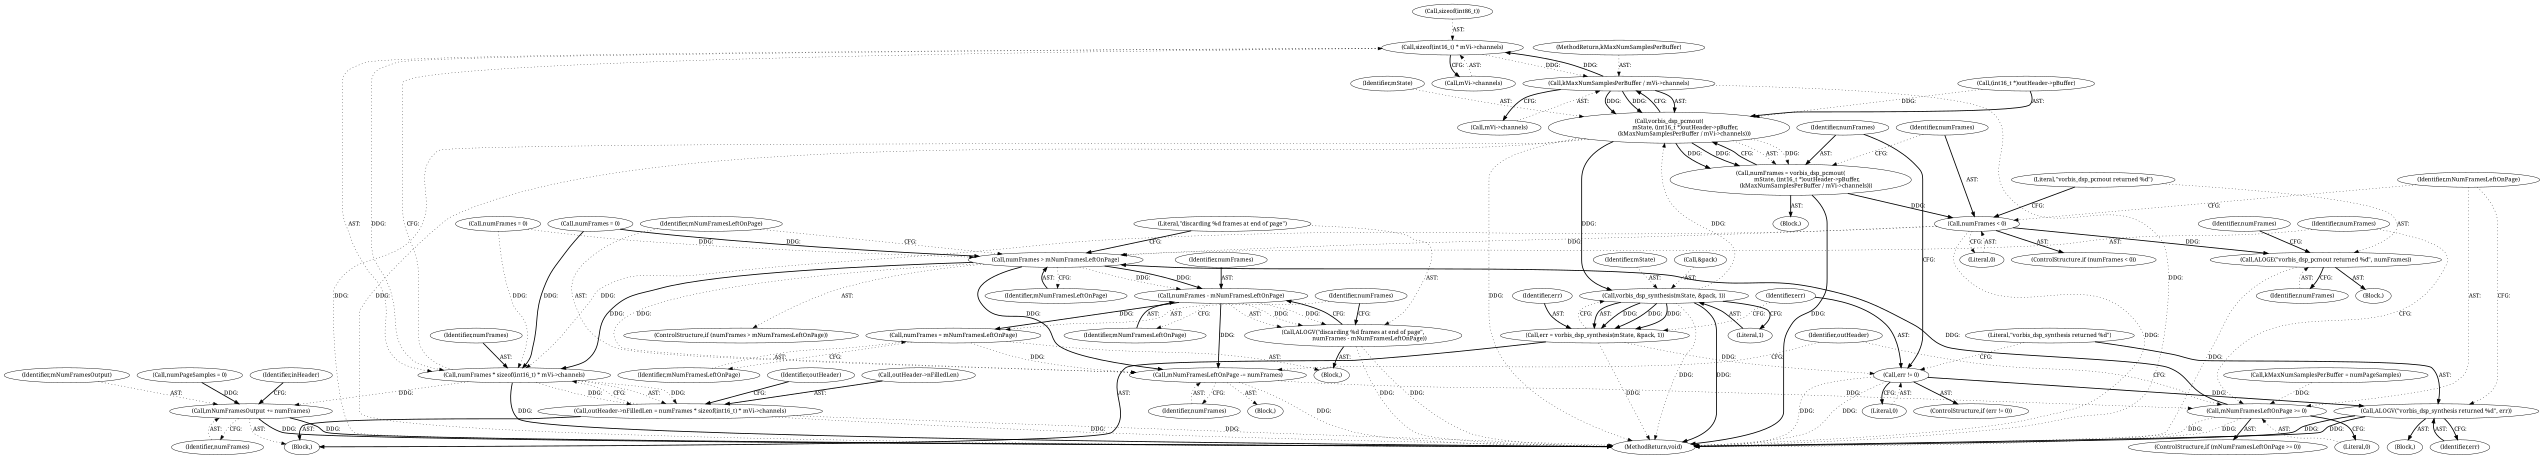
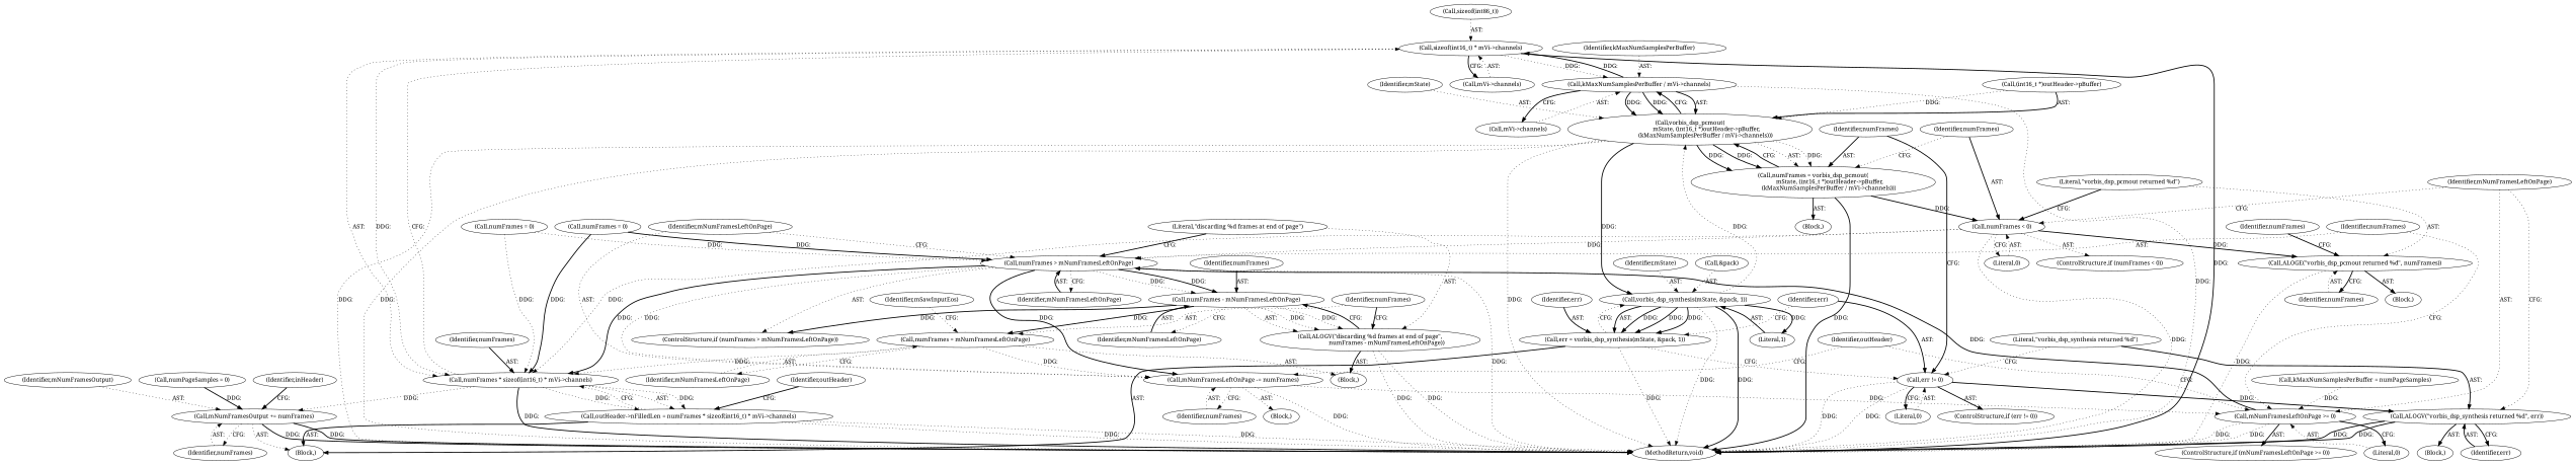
  digraph {
    fontname="Noto Serif"
    node [fontname="Noto Serif"]
    edge [fontname="Noto Serif" style=dotted]
    n1 [label="(Call,sizeof(int16_t) * mVi->channels)"]
    n2 [label="(Call,kMaxNumSamplesPerBuffer / mVi->channels)"]
    n3 [label="(Call,numFrames * sizeof(int16_t) * mVi->channels)"]
    n4 [label="(MethodReturn,void)"]
    n5 [label="(Call,mVi->channels)"]
    n6 [label="(Call,vorbis_dsp_pcmout(\n                     mState, (int16_t *)outHeader->pBuffer,\n                    (kMaxNumSamplesPerBuffer / mVi->channels)))"]
    n7 [label="(Call,mVi->channels)"]
    n8 [label="(Call,outHeader->nFilledLen = numFrames * sizeof(int16_t) * mVi->channels)"]
    n9 [label="(Call,mNumFramesOutput += numFrames)"]
    n10 [label="(Call,vorbis_dsp_synthesis(mState, &pack, 1))"]
    n11 [label="(Call,numFrames = vorbis_dsp_pcmout(\n                     mState, (int16_t *)outHeader->pBuffer,\n                    (kMaxNumSamplesPerBuffer / mVi->channels)))"]
    n12 [label="(Call,err = vorbis_dsp_synthesis(mState, &pack, 1))"]
    n13 [label="(Literal,1)"]
    n14 [label="(Call,numFrames < 0)"]
    n15 [label="(Block,)"]
    n16 [label="(Call,err != 0)"]
    n17 [label="(Block,)"]
    n18 [label="(Call,ALOGV(\"vorbis_dsp_synthesis returned %d\", err))"]
    n19 [label="(ControlStructure,if (err != 0))"]
    n20 [label="(Literal,0)"]
    n21 [label="(Block,)"]
    n22 [label="(Identifier,err)"]
    n23 [label="(Call,ALOGE(\"vorbis_dsp_pcmout returned %d\", numFrames))"]
    n24 [label="(Call,numFrames > mNumFramesLeftOnPage)"]
    n25 [label="(ControlStructure,if (numFrames < 0))"]
    n26 [label="(Literal,0)"]
    n27 [label="(Block,)"]
    n28 [label="(Identifier,numFrames)"]
    n29 [label="(Call,numFrames - mNumFramesLeftOnPage)"]
    n30 [label="(Call,mNumFramesLeftOnPage -= numFrames)"]
    n31 [label="(ControlStructure,if (numFrames > mNumFramesLeftOnPage))"]
    n32 [label="(Identifier,mNumFramesLeftOnPage)"]
    n33 [label="(Call,ALOGV(\"discarding %d frames at end of page\",\n                     numFrames - mNumFramesLeftOnPage))"]
    n34 [label="(Call,numFrames = mNumFramesLeftOnPage)"]
    n35 [label="(Identifier,mNumFramesLeftOnPage)"]
    n36 [label="(Call,mNumFramesLeftOnPage >= 0)"]
    n37 [label="(Identifier,numFrames)"]
    n38 [label="(Block,)"]
    n39 [label="(Block,)"]
    n40 [label="(Identifier,mNumFramesLeftOnPage)"]
    n41 [label="(ControlStructure,if (mNumFramesLeftOnPage >= 0))"]
    n42 [label="(Literal,0)"]
    n43 [label="(Identifier,numFrames)"]
    n44 [label="(Literal,\"vorbis_dsp_pcmout returned %d\")"]
    n45 [label="(Identifier,err)"]
    n46 [label="(Identifier,numFrames)"]
    n47 [label="(Identifier,outHeader)"]
    n48 [label="(Call,(int16_t *)outHeader->pBuffer)"]
    n49 [label="(Call,kMaxNumSamplesPerBuffer = numPageSamples)"]
    n50 [label="(Identifier,numFrames)"]
    n51 [label="(Identifier,mState)"]
+   n52 [label="(Identifier,mSawInputEos)"]
    n53 [label="(Literal,\"vorbis_dsp_synthesis returned %d\")"]
    n54 [label="(Identifier,outHeader)"]
    n55 [label="(Literal,\"discarding %d frames at end of page\")"]
    n56 [label="(Identifier,numFrames)"]
    n57 [label="(Call,numFrames = 0)"]
    n58 [label="(Call,sizeof(int86_t))"]
    n59 [label="(Identifier,numFrames)"]
    n60 [label="(Identifier,numFrames)"]
-   n61 [label="(Call,outHeader->nFilledLen)"]
    n62 [label="(Identifier,err)"]
    n63 [label="(Identifier,mNumFramesLeftOnPage)"]
    n64 [label="(Identifier,inHeader)"]
    n65 [label="(Identifier,mNumFramesLeftOnPage)"]
-   n66 [label="(MethodReturn,kMaxNumSamplesPerBuffer)"]
+   n66 [label="(Identifier,kMaxNumSamplesPerBuffer)"]
    n67 [label="(Identifier,mNumFramesOutput)"]
    n68 [label="(Identifier,numFrames)"]
    n69 [label="(Call,numFrames = 0)"]
    n70 [label="(Call,numPageSamples = 0)"]
    n71 [label="(Identifier,numFrames)"]
    n72 [label="(Identifier,mState)"]
    n73 [label="(Call,&pack)"]
    n1 -> n2 [label="DDG: "]
    n1 -> n3 [label="AST: "]
    n1 -> n3 [label="DDG: "]
+   n1 -> n4 [label="DDG: " style=bold]
    n1 -> n5 [label="CFG: " style=bold]
    n2 -> n1 [label="DDG: " style=bold]
    n2 -> n4 [label="DDG: "]
    n2 -> n6 [label="AST: " style=bold]
    n2 -> n6 [label="DDG: " style=bold]
    n2 -> n6 [label="DDG: " style=bold]
    n2 -> n7 [label="CFG: " style=bold]
    n3 -> n1 [label="CFG: "]
    n3 -> n4 [label="DDG: " style=bold]
    n3 -> n8 [label="AST: "]
    n3 -> n8 [label="DDG: "]
    n3 -> n8 [label="DDG: "]
    n3 -> n9 [label="DDG: "]
    n5 -> n1 [label="AST: "]
    n6 -> n2 [label="CFG: " style=bold]
    n6 -> n4 [label="DDG: "]
    n6 -> n4 [label="DDG: "]
    n6 -> n4 [label="DDG: "]
    n6 -> n10 [label="DDG: " style=bold]
    n6 -> n11 [label="AST: "]
    n6 -> n11 [label="DDG: "]
    n6 -> n11 [label="DDG: " style=bold]
    n6 -> n11 [label="DDG: " style=bold]
    n7 -> n2 [label="AST: "]
    n8 -> n3 [label="CFG: "]
    n8 -> n4 [label="DDG: "]
    n8 -> n4 [label="DDG: "]
    n8 -> n17 [label="AST: " style=bold]
    n9 -> n4 [label="DDG: " style=bold]
    n9 -> n4 [label="DDG: " style=bold]
    n9 -> n17 [label="AST: "]
    n9 -> n43 [label="CFG: "]
    n10 -> n4 [label="DDG: " style=bold]
    n10 -> n4 [label="DDG: "]
    n10 -> n6 [label="DDG: "]
    n10 -> n12 [label="AST: " style=bold]
    n10 -> n12 [label="DDG: " style=bold]
    n10 -> n12 [label="DDG: " style=bold]
    n10 -> n12 [label="DDG: " style=bold]
-   n10 -> n13 [label="CFG: " style=bold]
+   n10 -> n13 [label="DDG: " style=bold]
    n11 -> n4 [label="DDG: " style=bold]
    n11 -> n6 [label="CFG: " style=bold]
    n11 -> n14 [label="DDG: " style=bold]
    n11 -> n15 [label="AST: " style=bold]
    n12 -> n4 [label="DDG: "]
    n12 -> n10 [label="CFG: "]
-   n12 -> n16 [label="DDG: "]
+   n12 -> n16 [label="CFG: "]
    n12 -> n17 [label="AST: " style=bold]
    n13 -> n10 [label="AST: " style=bold]
    n14 -> n3 [label="DDG: "]
    n14 -> n4 [label="DDG: "]
    n14 -> n23 [label="DDG: " style=bold]
    n14 -> n24 [label="DDG: "]
-   n14 -> n25 [label="AST: " style=bold]
+   n14 -> n25 [label="AST: "]
    n14 -> n26 [label="CFG: "]
    n16 -> n4 [label="DDG: "]
    n16 -> n4 [label="DDG: "]
    n16 -> n18 [label="DDG: " style=bold]
    n16 -> n19 [label="AST: " style=bold]
    n16 -> n20 [label="CFG: " style=bold]
    n18 -> n4 [label="DDG: " style=bold]
    n18 -> n4 [label="DDG: " style=bold]
    n18 -> n21 [label="AST: " style=bold]
    n18 -> n22 [label="CFG: " style=bold]
    n20 -> n16 [label="AST: "]
    n22 -> n18 [label="AST: " style=bold]
    n23 -> n4 [label="DDG: "]
    n23 -> n27 [label="AST: " style=bold]
    n23 -> n28 [label="CFG: " style=bold]
    n24 -> n3 [label="DDG: " style=bold]
+   n24 -> n4 [label="DDG: "]
    n24 -> n29 [label="DDG: " style=bold]
    n24 -> n29 [label="DDG: "]
    n24 -> n30 [label="DDG: "]
    n24 -> n30 [label="DDG: " style=bold]
    n24 -> n31 [label="AST: "]
    n24 -> n32 [label="CFG: "]
    n26 -> n14 [label="AST: "]
    n28 -> n23 [label="AST: "]
-   n29 -> n30 [label="DDG: " style=bold]
+   n29 -> n31 [label="DDG: " style=bold]
    n29 -> n33 [label="AST: "]
    n29 -> n33 [label="DDG: "]
    n29 -> n33 [label="DDG: "]
    n29 -> n34 [label="DDG: " style=bold]
    n29 -> n35 [label="CFG: "]
    n30 -> n4 [label="DDG: "]
    n30 -> n36 [label="DDG: "]
    n30 -> n37 [label="CFG: "]
    n30 -> n38 [label="AST: "]
    n32 -> n24 [label="AST: " style=bold]
    n33 -> n4 [label="DDG: "]
    n33 -> n4 [label="DDG: "]
    n33 -> n29 [label="CFG: " style=bold]
    n33 -> n39 [label="AST: " style=bold]
+   n34 -> n3 [label="DDG: "]
    n34 -> n30 [label="DDG: "]
    n34 -> n39 [label="AST: "]
    n34 -> n40 [label="CFG: "]
    n35 -> n29 [label="AST: " style=bold]
    n36 -> n4 [label="DDG: "]
    n36 -> n4 [label="DDG: "]
    n36 -> n24 [label="DDG: " style=bold]
    n36 -> n41 [label="AST: " style=bold]
    n36 -> n42 [label="CFG: " style=bold]
    n37 -> n30 [label="AST: "]
    n40 -> n34 [label="AST: "]
    n42 -> n36 [label="AST: "]
    n43 -> n9 [label="AST: "]
    n44 -> n14 [label="CFG: " style=bold]
    n44 -> n23 [label="AST: "]
    n45 -> n12 [label="CFG: "]
    n45 -> n16 [label="AST: " style=bold]
    n46 -> n23 [label="CFG: " style=bold]
    n47 -> n30 [label="CFG: "]
    n47 -> n36 [label="CFG: "]
    n48 -> n6 [label="AST: " style=bold]
    n48 -> n6 [label="DDG: "]
    n49 -> n36 [label="DDG: "]
    n50 -> n3 [label="AST: " style=bold]
    n51 -> n6 [label="AST: "]
+   n52 -> n34 [label="CFG: "]
    n53 -> n16 [label="CFG: "]
    n53 -> n18 [label="AST: " style=bold]
    n54 -> n8 [label="CFG: " style=bold]
    n55 -> n24 [label="CFG: " style=bold]
    n55 -> n33 [label="AST: "]
    n56 -> n33 [label="CFG: " style=bold]
    n56 -> n34 [label="AST: "]
    n57 -> n3 [label="DDG: " style=bold]
    n57 -> n24 [label="DDG: " style=bold]
    n58 -> n1 [label="AST: "]
    n59 -> n24 [label="AST: "]
    n59 -> n36 [label="CFG: "]
    n60 -> n11 [label="CFG: "]
    n60 -> n14 [label="AST: " style=bold]
-   n61 -> n8 [label="AST: " style=bold]
    n62 -> n12 [label="AST: " style=bold]
    n63 -> n14 [label="CFG: "]
    n63 -> n18 [label="CFG: "]
    n63 -> n36 [label="AST: "]
    n64 -> n9 [label="CFG: " style=bold]
    n65 -> n24 [label="CFG: "]
    n65 -> n30 [label="AST: "]
    n66 -> n2 [label="AST: "]
    n67 -> n9 [label="AST: "]
    n68 -> n29 [label="AST: " style=bold]
    n69 -> n3 [label="DDG: "]
    n69 -> n24 [label="DDG: "]
    n70 -> n9 [label="DDG: " style=bold]
    n71 -> n11 [label="AST: " style=bold]
    n71 -> n16 [label="CFG: " style=bold]
    n72 -> n10 [label="AST: "]
    n73 -> n10 [label="AST: "]
  }
